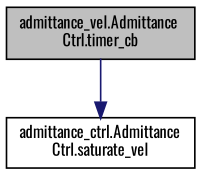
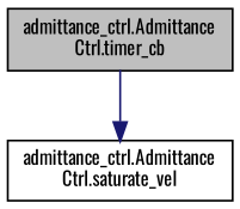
  digraph {
    rankdir=TB
    fontname=Oswald
    node [color=black fontname=Oswald fontsize=10 shape=record style=filled]
-   n1 [fillcolor=grey75 fontcolor=black height=0.2 label="admittance_vel.Admittance\lCtrl.timer_cb" width=0.4]
+   n1 [fillcolor=grey75 fontcolor=black height=0.2 label="admittance_ctrl.Admittance\lCtrl.timer_cb" width=0.4]
    n2 [fillcolor=white height=0.2 label="admittance_ctrl.Admittance\lCtrl.saturate_vel" width=0.4]
    n1 -> n2 [color=midnightblue fontname=Oswald fontsize=10 labelfontname=Helvetica labelfontsize=10 style=solid]
  }
